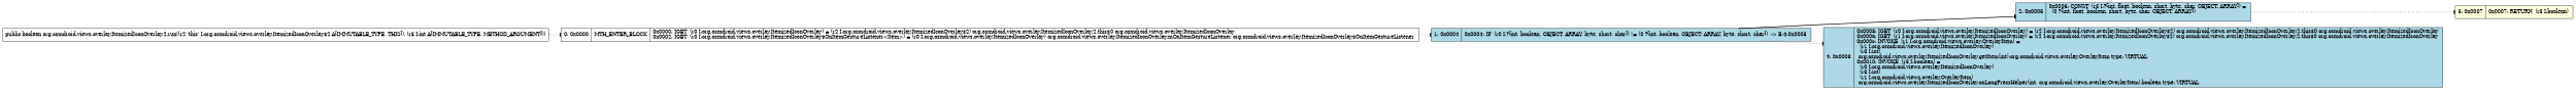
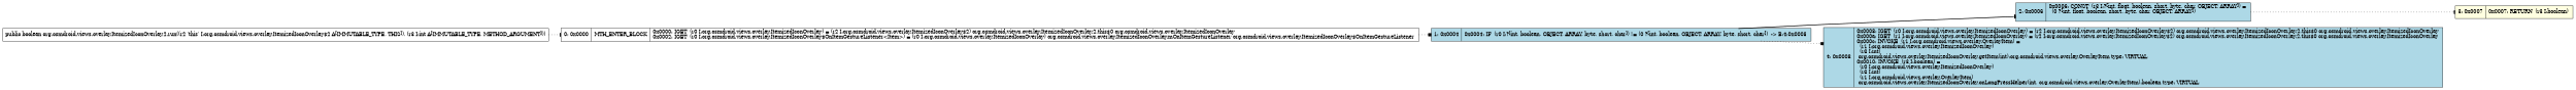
  digraph {
    rankdir=LR
    node [fillcolor=lightblue shape=record style=filled]
    edge [arrowhead=tee style=dotted]
    n1 [fillcolor=white label="{0\:\ 0x0000|MTH_ENTER_BLOCK\l|0x0000: IGET  (r0 I:org.osmdroid.views.overlay.ItemizedIconOverlay) = (r2 I:org.osmdroid.views.overlay.ItemizedIconOverlay$2) org.osmdroid.views.overlay.ItemizedIconOverlay.2.this$0 org.osmdroid.views.overlay.ItemizedIconOverlay \l0x0002: IGET  (r0 I:org.osmdroid.views.overlay.ItemizedIconOverlay$OnItemGestureListener\<Item\>) = (r0 I:org.osmdroid.views.overlay.ItemizedIconOverlay) org.osmdroid.views.overlay.ItemizedIconOverlay.mOnItemGestureListener org.osmdroid.views.overlay.ItemizedIconOverlay$OnItemGestureListener \l}"]
    n2 [label="{1\:\ 0x0004|0x0004: IF  (r0 I:?[int, boolean, OBJECT, ARRAY, byte, short, char]) != (0 ?[int, boolean, OBJECT, ARRAY, byte, short, char])  \-\> B:4:0x0008 \l}"]
    n3 [label="{2\:\ 0x0006|0x0006: CONST  (r3 I:?[int, float, boolean, short, byte, char, OBJECT, ARRAY]) = \l  (0 ?[int, float, boolean, short, byte, char, OBJECT, ARRAY])\l \l}"]
    n4 [label="{4\:\ 0x0008|0x0008: IGET  (r0 I:org.osmdroid.views.overlay.ItemizedIconOverlay) = (r2 I:org.osmdroid.views.overlay.ItemizedIconOverlay$2) org.osmdroid.views.overlay.ItemizedIconOverlay.2.this$0 org.osmdroid.views.overlay.ItemizedIconOverlay \l0x000a: IGET  (r1 I:org.osmdroid.views.overlay.ItemizedIconOverlay) = (r2 I:org.osmdroid.views.overlay.ItemizedIconOverlay$2) org.osmdroid.views.overlay.ItemizedIconOverlay.2.this$0 org.osmdroid.views.overlay.ItemizedIconOverlay \l0x000c: INVOKE  (r1 I:org.osmdroid.views.overlay.OverlayItem) = \l  (r1 I:org.osmdroid.views.overlay.ItemizedIconOverlay)\l  (r3 I:int)\l org.osmdroid.views.overlay.ItemizedIconOverlay.getItem(int):org.osmdroid.views.overlay.OverlayItem type: VIRTUAL \l0x0010: INVOKE  (r3 I:boolean) = \l  (r0 I:org.osmdroid.views.overlay.ItemizedIconOverlay)\l  (r3 I:int)\l  (r1 I:org.osmdroid.views.overlay.OverlayItem)\l org.osmdroid.views.overlay.ItemizedIconOverlay.onLongPressHelper(int, org.osmdroid.views.overlay.OverlayItem):boolean type: VIRTUAL \l}"]
    n5 [fillcolor=lightyellow label="{3\:\ 0x0007|0x0007: RETURN  (r3 I:boolean) \l}"]
    n6 [fillcolor=white label="{public boolean org.osmdroid.views.overlay.ItemizedIconOverlay.2.run((r2 'this' I:org.osmdroid.views.overlay.ItemizedIconOverlay$2 A[IMMUTABLE_TYPE, THIS]), (r3 I:int A[IMMUTABLE_TYPE, METHOD_ARGUMENT])) }"]
-   n1 -> n2
+   n1 -> n2 [arrowhead=box]
    n2 -> n3 [style=bold]
-   n2 -> n4
+   n2 -> n4 [arrowhead=box]
    n3 -> n5
    n6 -> n1
  }
